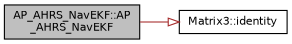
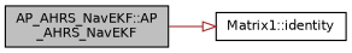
  digraph {
    rankdir=LR
    node [color=black fontname=Helvetica fontsize=10 shape=record style=filled]
    n1 [fillcolor=grey75 fontcolor=black height=0.2 label="AP_AHRS_NavEKF::AP\l_AHRS_NavEKF" width=0.4]
-   n2 [fillcolor=white height=0.2 label="Matrix3::identity" width=0.4]
+   n2 [fillcolor=white height=0.2 label="Matrix1::identity" width=0.4]
    n1 -> n2 [color=brown fontname=Helvetica fontsize=10 labelfontname=Helvetica labelfontsize=10 style=solid arrowhead=onormal]
  }
